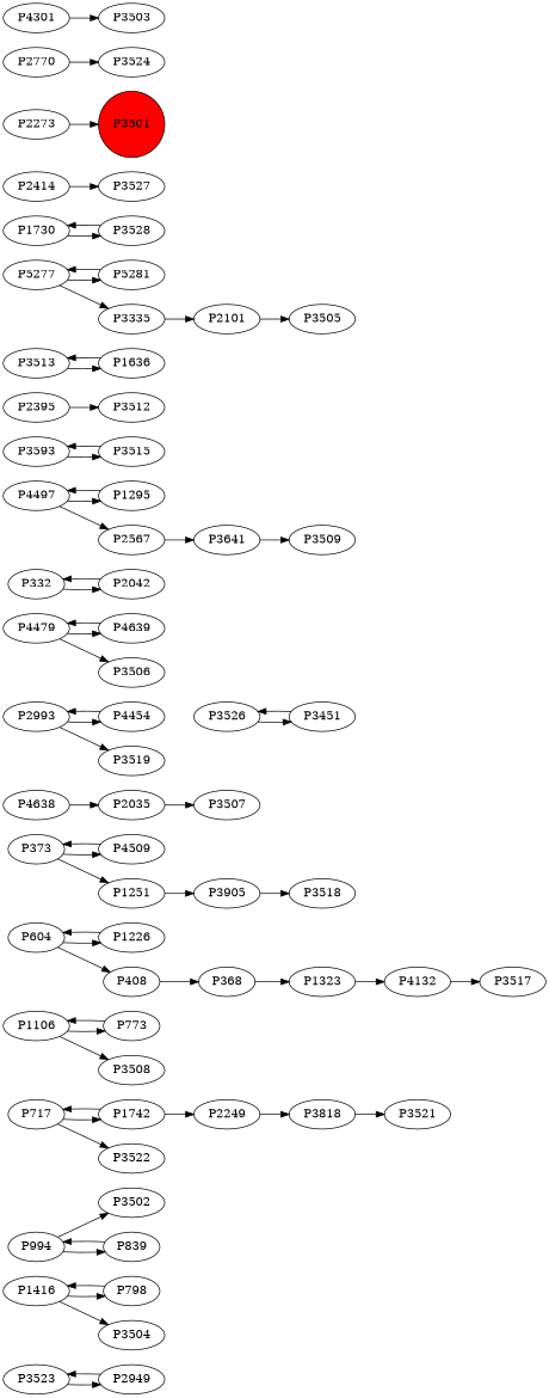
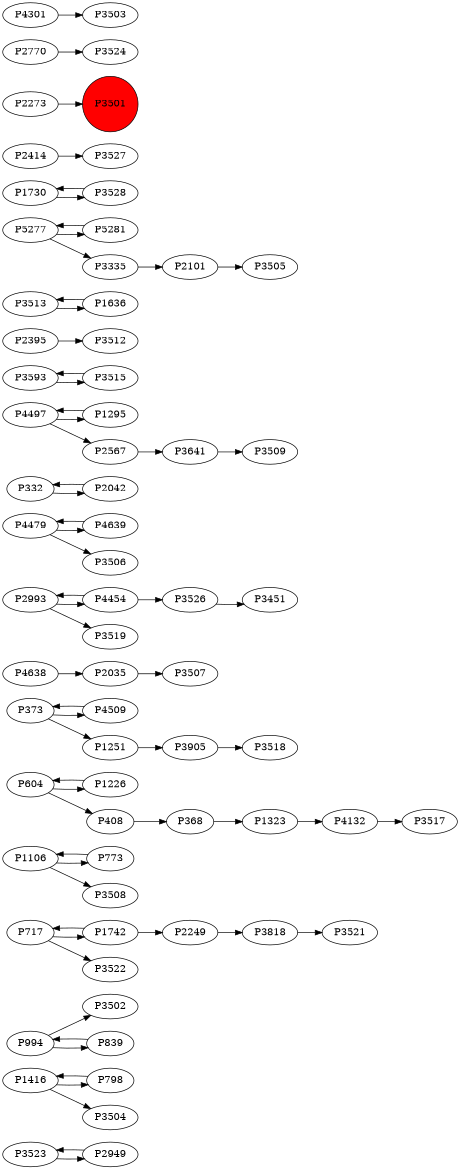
  digraph {
    rankdir=LR
    P3523
    P2949
    P1416
    P798
    P3504
    P994
    P3502
    P839
    P717
    P1742
    P3522
    P2249
    P3818
    P1106
    P773
    P3508
    P3521
    P604
    P1226
    P408
    P368
    P373
    P4509
    P1251
    P3905
    P1323
    P4132
    P3517
    P2035
    P3507
    P2993
    P4454
    P3519
    P3518
    P3451
    P3526
    P4479
    P4639
    P3506
    P332
    P2042
    P4497
    P1295
    P2567
    P3641
    P3593
    P3515
    P2395
    P3512
    P3513
    P1636
    P3509
    P5277
    P5281
    P3335
    P2101
    P1730
    P3528
    P3505
    P2414
    P3527
    P3501 [fillcolor=red shape=circle style=filled]
    P2273
    P2770
    P3524
    P4638
    P4301
    P3503
    P3523 -> P2949
    P2949 -> P3523
    P1416 -> P798
    P1416 -> P3504
    P798 -> P1416
    P994 -> P3502
    P994 -> P839
    P839 -> P994
    P717 -> P1742
    P717 -> P3522
    P1742 -> P717
    P1742 -> P2249
    P2249 -> P3818
    P3818 -> P3521
    P1106 -> P773
    P1106 -> P3508
    P773 -> P1106
    P604 -> P1226
    P604 -> P408
    P1226 -> P604
    P408 -> P368
    P368 -> P1323
    P373 -> P4509
    P373 -> P1251
    P4509 -> P373
    P1251 -> P3905
    P3905 -> P3518
    P1323 -> P4132
    P4132 -> P3517
    P2035 -> P3507
    P2993 -> P4454
    P2993 -> P3519
    P4454 -> P2993
-   P3451 -> P3526
+   P4454 -> P3526
    P3526 -> P3451
    P4479 -> P4639
    P4479 -> P3506
    P4639 -> P4479
    P332 -> P2042
    P2042 -> P332
    P4497 -> P1295
    P4497 -> P2567
    P1295 -> P4497
    P2567 -> P3641
    P3641 -> P3509
    P3593 -> P3515
    P3515 -> P3593
    P2395 -> P3512
    P3513 -> P1636
    P1636 -> P3513
    P5277 -> P5281
    P5277 -> P3335
    P5281 -> P5277
    P3335 -> P2101
    P2101 -> P3505
    P1730 -> P3528
    P3528 -> P1730
    P2414 -> P3527
    P2273 -> P3501
    P2770 -> P3524
    P4638 -> P2035
    P4301 -> P3503
  }
